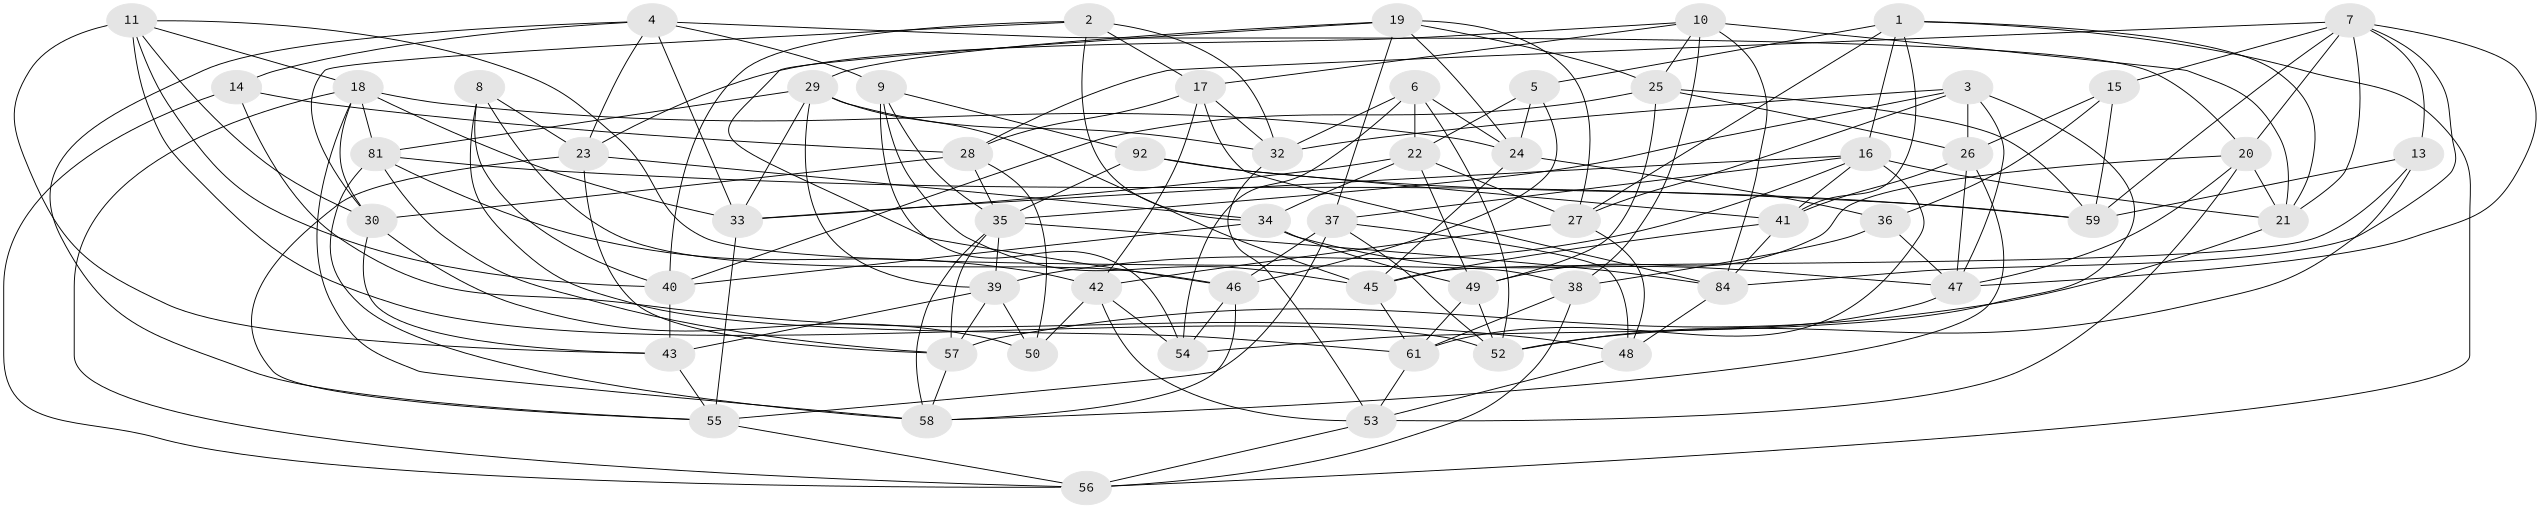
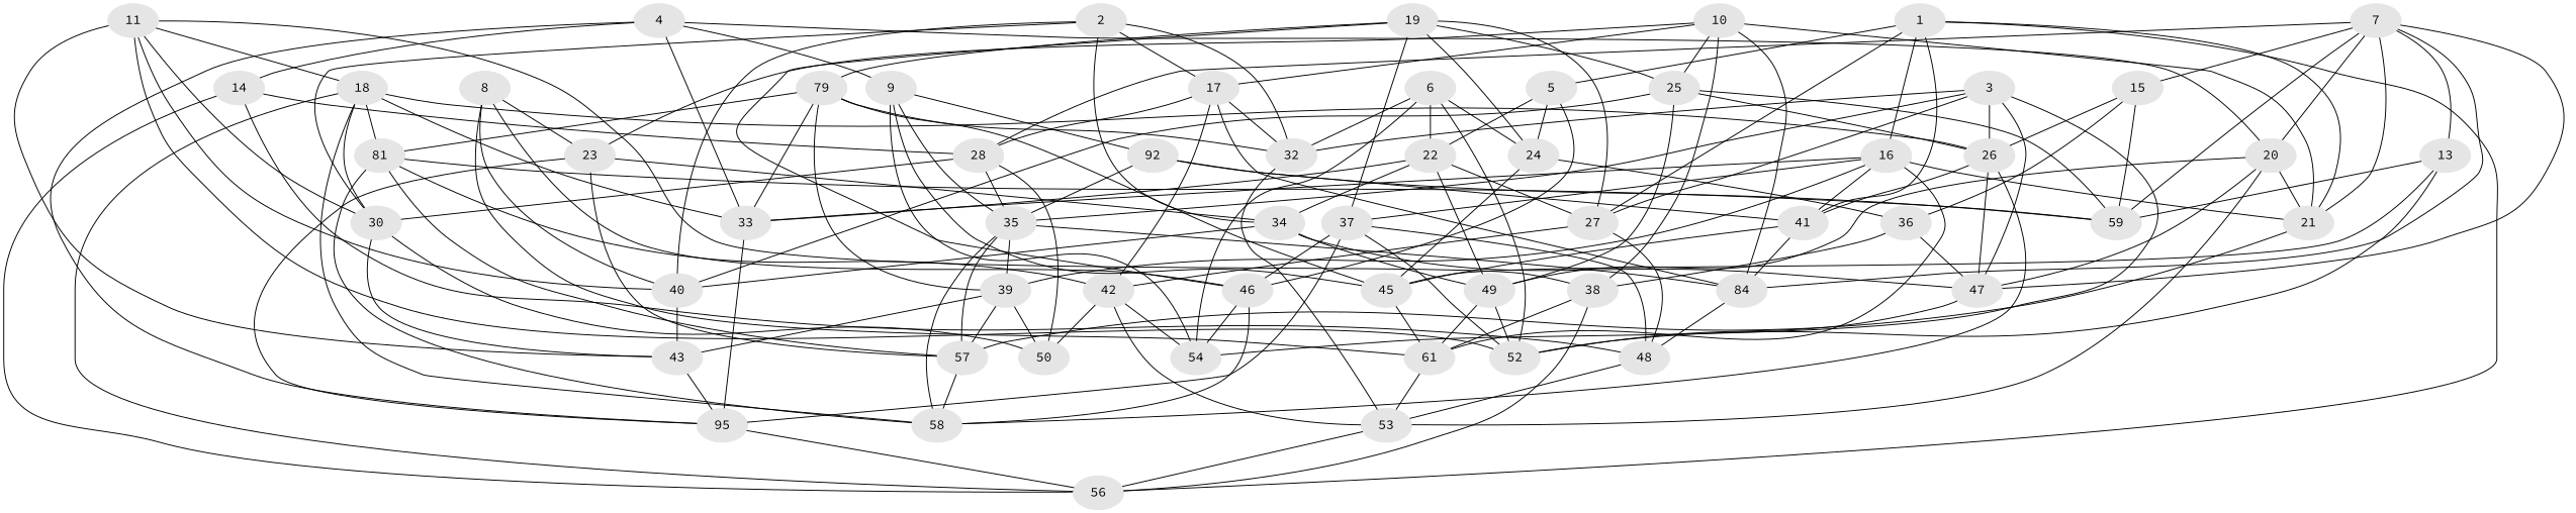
  graph {
    fontname="Source Code Pro"
    node [color=gray90 fontname="Source Code Pro" style=filled]
    edge [fontname="Source Code Pro" weight=1.0]
    1
    5
    16
    21
    27
    41
    56
    22
    24
    46
    33
    n12 [label=61]
    37
    39
    57
    48
    42
    n18 [label=84]
    45
    2
    17
    30
    32
    34
    40
    28
    43
    50
    53
    47
    49
    3
    26
    35
    54
    58
    52
    4
    9
    14
    20
    23
-   55
+   55 [label=95]
    n44 [label=92]
    36
    6
    7
    13
    15
    59
    8
    10
    25
    38
    11
    18
    n57 [label=81]
    19
-   29
+   29 [label=79]
    1 -- 5
    1 -- 16
    1 -- 21
    1 -- 27
    1 -- 41
    1 -- 56
    5 -- 22
    5 -- 24
    5 -- 46
    16 -- 21
    16 -- 41
    16 -- 33
    16 -- n12
    16 -- 37
    16 -- 39
    21 -- 57
    27 -- 48
    27 -- 42
    41 -- n18
    41 -- 45
    22 -- 27
    22 -- 33
    22 -- 34
    22 -- 49
    24 -- 45
    24 -- 36
    46 -- 54
    46 -- 58
    33 -- 55
    n12 -- 53
    37 -- 46
    37 -- 48
    37 -- 52
    37 -- 55
    39 -- 57
    39 -- 43
    39 -- 50
    57 -- 58
    48 -- 53
    42 -- 50
    42 -- 53
    42 -- 54
    n18 -- 48
    45 -- n12
    2 -- 17
    2 -- 30
    2 -- 32
    2 -- 34
    2 -- 40
    17 -- 42
    17 -- n18
    17 -- 32
    17 -- 28
    30 -- 43
    30 -- 50
    32 -- 53
    34 -- 40
    34 -- 47
    34 -- 49
    40 -- 43
    28 -- 30
    28 -- 50
    28 -- 35
    43 -- 55
    53 -- 56
    47 -- 52
    49 -- n12
    49 -- 52
    3 -- 27
    3 -- 32
    3 -- 47
    3 -- 26
    3 -- 35
    3 -- 54
    26 -- 41
    26 -- 47
    26 -- 58
    35 -- 39
    35 -- 57
    35 -- n18
    35 -- 58
    4 -- 33
    4 -- 9
    4 -- 14
    4 -- 20
-   4 -- 23
    4 -- 55
    9 -- 45
    9 -- 35
    9 -- 54
    9 -- n44
    14 -- 56
    14 -- 48
    14 -- 28
    20 -- 21
    20 -- 53
    20 -- 47
    20 -- 49
    23 -- 57
    23 -- 34
    23 -- 55
    55 -- 56
    n44 -- 41
    n44 -- 35
    n44 -- 59
    36 -- 47 [weight=2.0]
    36 -- 38 [weight=2.0]
    6 -- 22
    6 -- 24
    6 -- 32
    6 -- 54
    6 -- 52
    7 -- 21
    7 -- n18
    7 -- 28
    7 -- 47
    7 -- 20
    7 -- 13
    7 -- 15
    7 -- 59
    13 -- 45
    13 -- 52
    13 -- 59
    15 -- 26
    15 -- 36
    15 -- 59
    8 -- 46
    8 -- n12
    8 -- 40
    8 -- 23
    10 -- 21
    10 -- n18
    10 -- 17
    10 -- 23
    10 -- 25
    10 -- 38
    25 -- 40
    25 -- 49
    25 -- 26
    25 -- 59
    38 -- 56
    38 -- n12
    11 -- 30
    11 -- 40
    11 -- 43
    11 -- 52
    11 -- 38
    11 -- 18
    18 -- 56
-   18 -- 24
+   18 -- 26
    18 -- 33
    18 -- 30
    18 -- 58
    18 -- n57
    n57 -- 57
    n57 -- 42
    n57 -- 58
    n57 -- 59
    19 -- 27
    19 -- 24
    19 -- 46
    19 -- 37
    19 -- 25
    19 -- 29
    29 -- 33
    29 -- 39
    29 -- 45
    29 -- 32
    29 -- n57
  }
